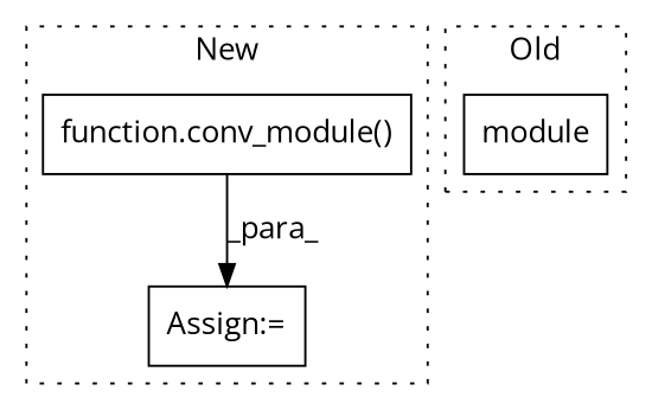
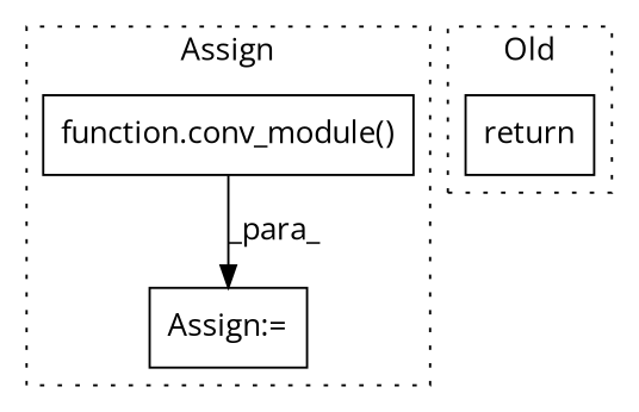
  digraph {
    fontname="Open Sans"
    node [shape=box fontname="Open Sans"]
    n1 [a=75 l="12,1" label="function.conv_module()" s="3651,3664"]
    n2 [a=68 l=3 label="Assign:=" s=3648]
-   n3 [a=93 l=7 label=module s=2035]
+   n3 [a=93 l=7 label=return s=2035]
    subgraph cluster_1 {
-     label=New
+     label=Assign
      style=dotted
      n1
      n2
    }
    subgraph cluster_2 {
      label=Old
      style=dotted
      n3
    }
    n1 -> n2 [label=_para_ fontname="Open Sans"]
  }
